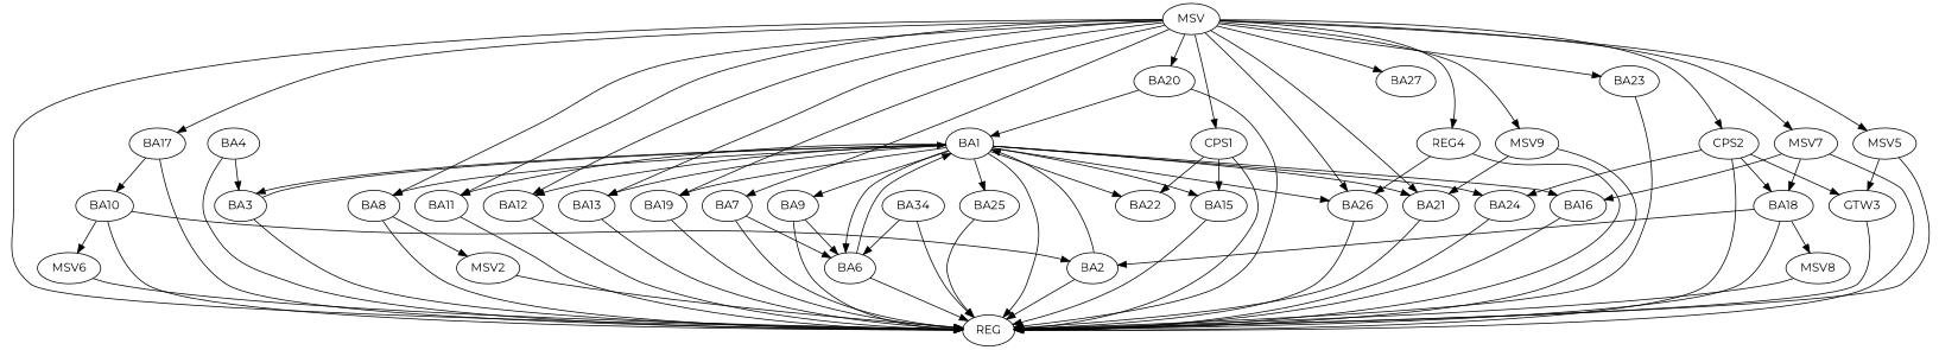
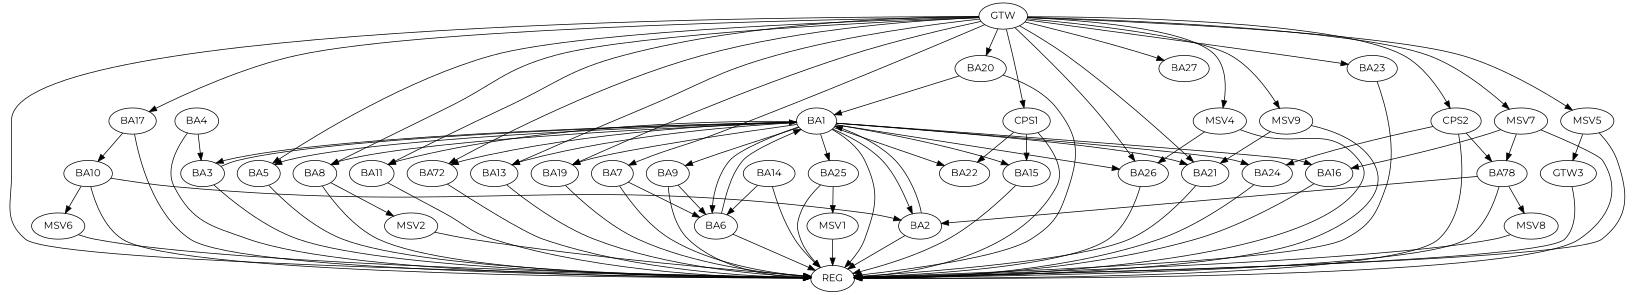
  strict digraph {
    fontname=Montserrat
    node [fontname=Montserrat]
    edge [fontname=Montserrat]
    n1 [label=BA1]
    n2 [label=BA2]
    n3 [label=BA3]
+   n4 [label=BA5]
    n5 [label=BA6]
    n6 [label=BA8]
    n7 [label=BA9]
    n8 [label=BA11]
-   n9 [label=BA12]
+   n9 [label=BA72]
    n10 [label=BA13]
    n11 [label=BA15]
    n12 [label=BA16]
    n13 [label=BA19]
    n14 [label=BA21]
    n15 [label=BA22]
    n16 [label=BA24]
    n17 [label=BA25]
    n18 [label=BA26]
    n19 [label=REG]
    n20 [label=MSV2]
+   n21 [label=MSV1]
    n22 [label=BA4]
    n23 [label=BA7]
    n24 [label=BA10]
    n25 [label=MSV6]
-   n26 [label=BA34]
+   n26 [label=BA14]
    n27 [label=BA17]
-   n28 [label=BA18]
+   n28 [label=BA78]
    n29 [label=MSV8]
    n30 [label=BA20]
    n31 [label=BA23]
    n32 [label=BA27]
    n33 [label=CPS1]
    n34 [label=CPS2]
    n35 [label=GTW3]
-   n36 [label=MSV]
-   n37 [label=REG4]
+   n36 [label=GTW]
+   n37 [label=MSV4]
    n38 [label=MSV5]
    n39 [label=MSV7]
    n40 [label=MSV9]
+   n1 -> n2
    n1 -> n3
+   n1 -> n4
    n1 -> n5
    n1 -> n6
    n1 -> n7
    n1 -> n8
    n1 -> n9
    n1 -> n10
    n1 -> n11
    n1 -> n12
    n1 -> n13
    n1 -> n14
    n1 -> n15
    n1 -> n16
    n1 -> n17
    n1 -> n18
    n1 -> n19
    n2 -> n1
    n2 -> n19
    n3 -> n1
    n3 -> n19
+   n4 -> n19
    n5 -> n1
    n5 -> n19
    n6 -> n19
    n6 -> n20
    n7 -> n5
    n7 -> n19
    n8 -> n19
    n9 -> n19
    n10 -> n19
    n11 -> n19
    n12 -> n19
    n13 -> n19
    n14 -> n19
    n16 -> n19
    n17 -> n19
+   n17 -> n21
    n18 -> n19
    n20 -> n19
+   n21 -> n19
    n22 -> n3
    n22 -> n19
    n23 -> n5
    n23 -> n19
    n24 -> n2
    n24 -> n19
    n24 -> n25
    n25 -> n19
    n26 -> n5
    n26 -> n19
    n27 -> n19
    n27 -> n24
    n28 -> n2
    n28 -> n19
    n28 -> n29
    n29 -> n19
    n30 -> n1
    n30 -> n19
    n31 -> n19
    n33 -> n11
    n33 -> n15
    n33 -> n19
    n34 -> n16
    n34 -> n19
    n34 -> n28
-   n34 -> n35
    n35 -> n19
+   n36 -> n4
    n36 -> n6
    n36 -> n8
    n36 -> n9
    n36 -> n10
    n36 -> n13
    n36 -> n14
    n36 -> n18
    n36 -> n19
    n36 -> n23
    n36 -> n27
    n36 -> n30
    n36 -> n31
    n36 -> n32
    n36 -> n33
    n36 -> n34
    n36 -> n37
    n36 -> n38
    n36 -> n39
    n36 -> n40
    n37 -> n18
    n37 -> n19
    n38 -> n19
    n38 -> n35
    n39 -> n12
    n39 -> n19
    n39 -> n28
    n40 -> n14
    n40 -> n19
  }
